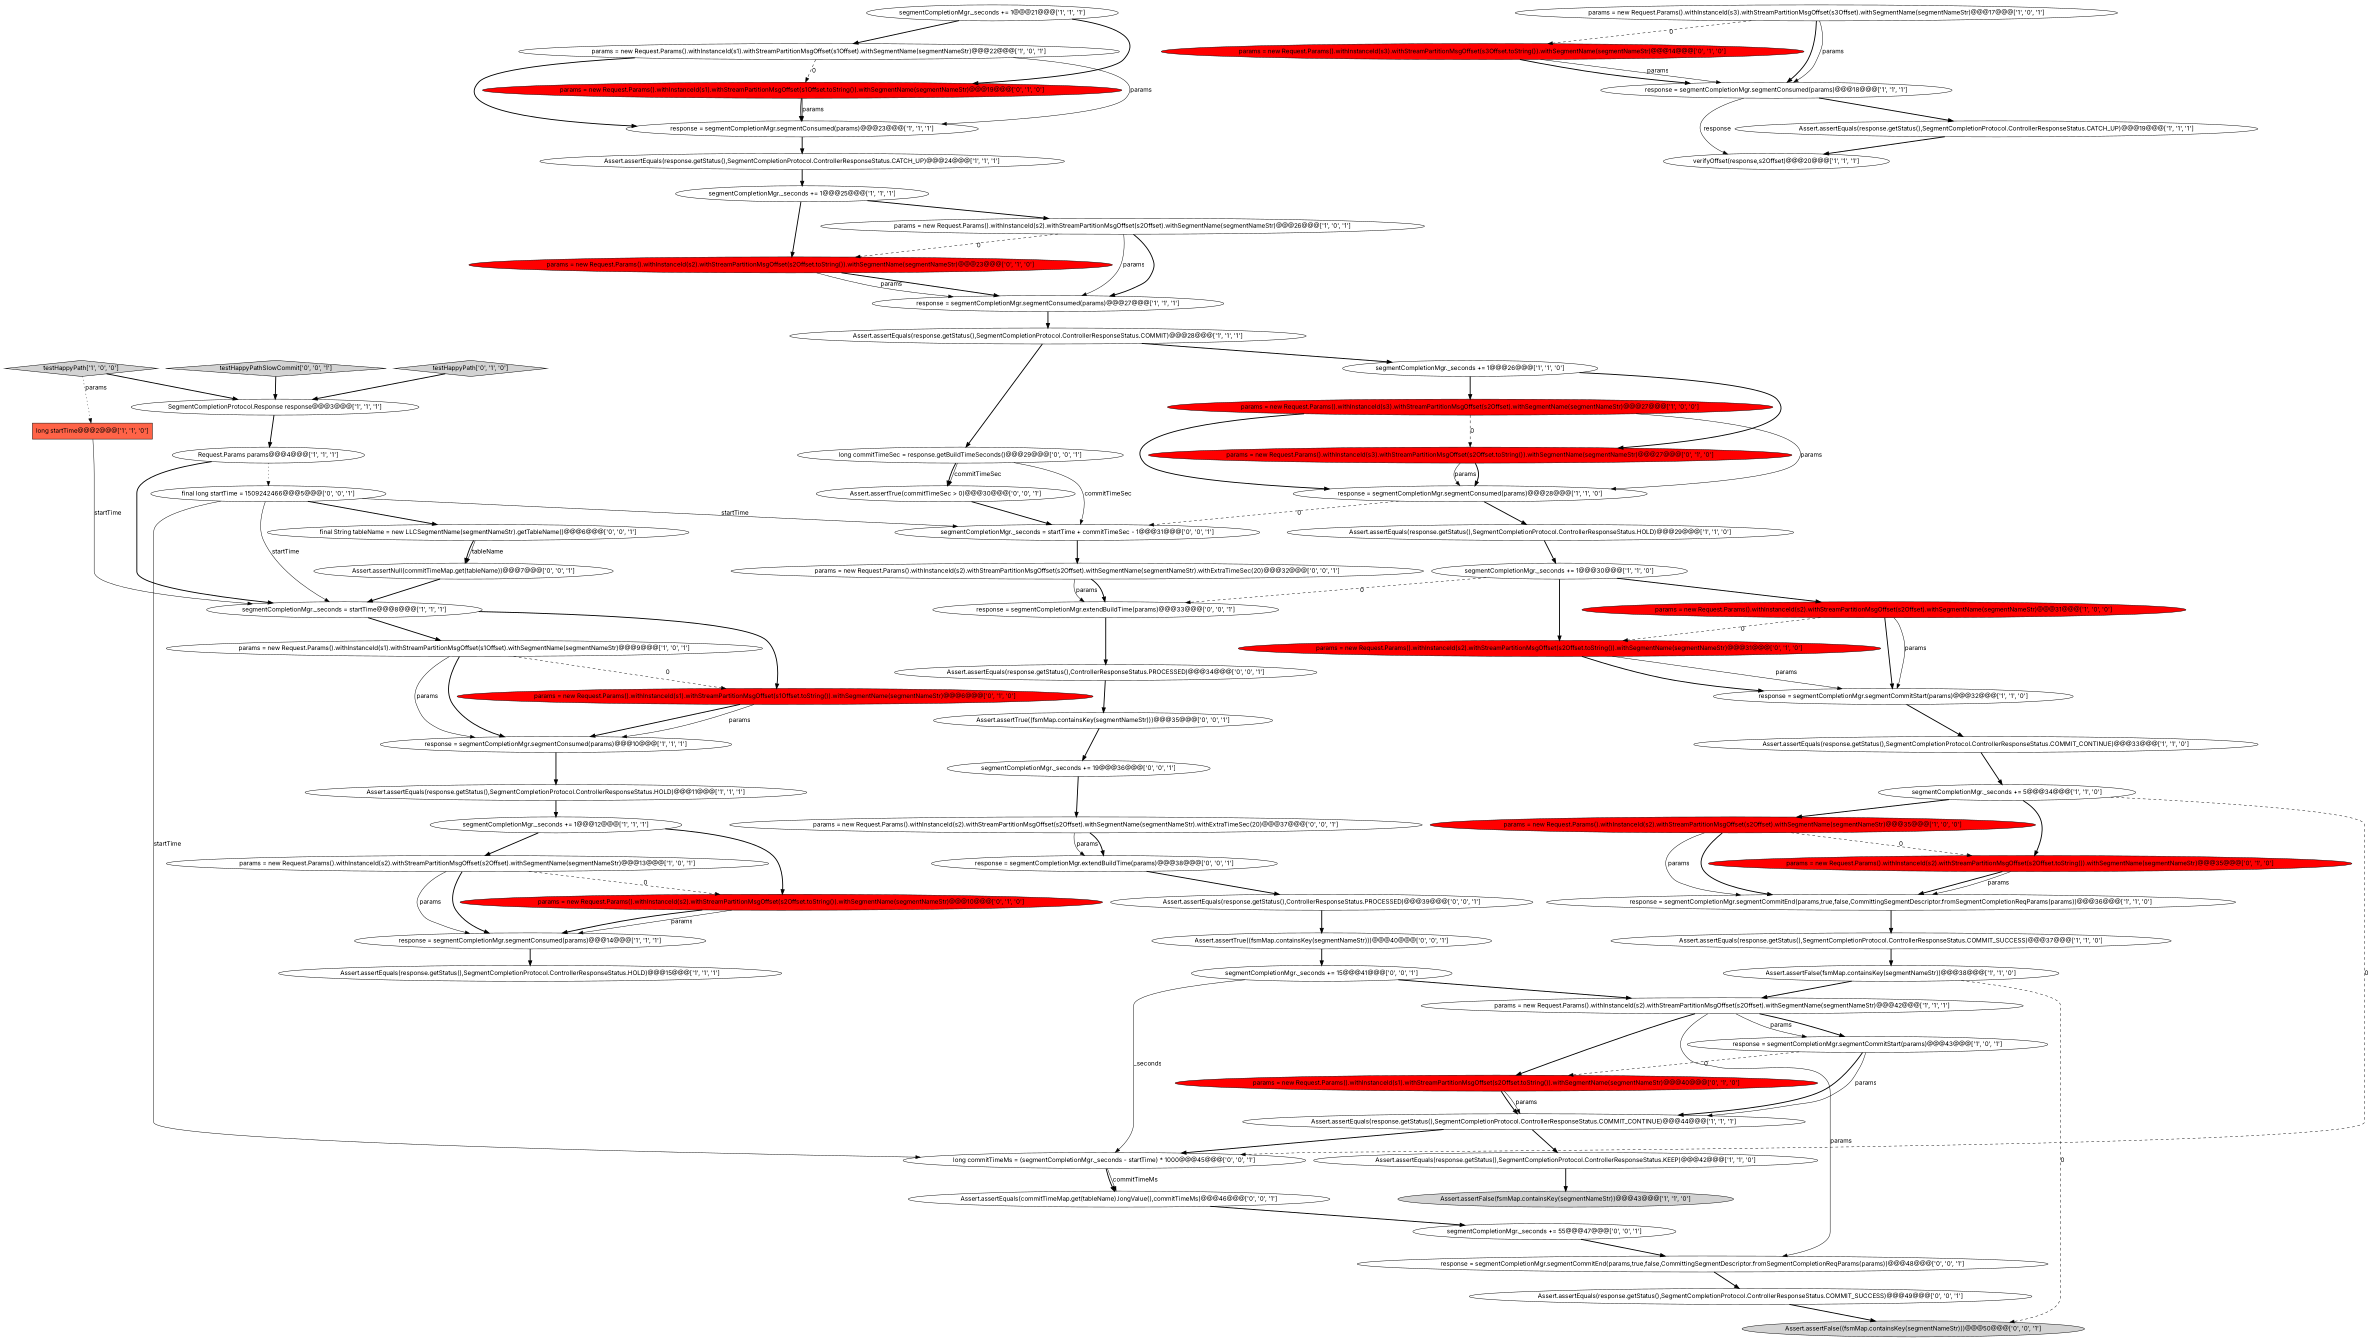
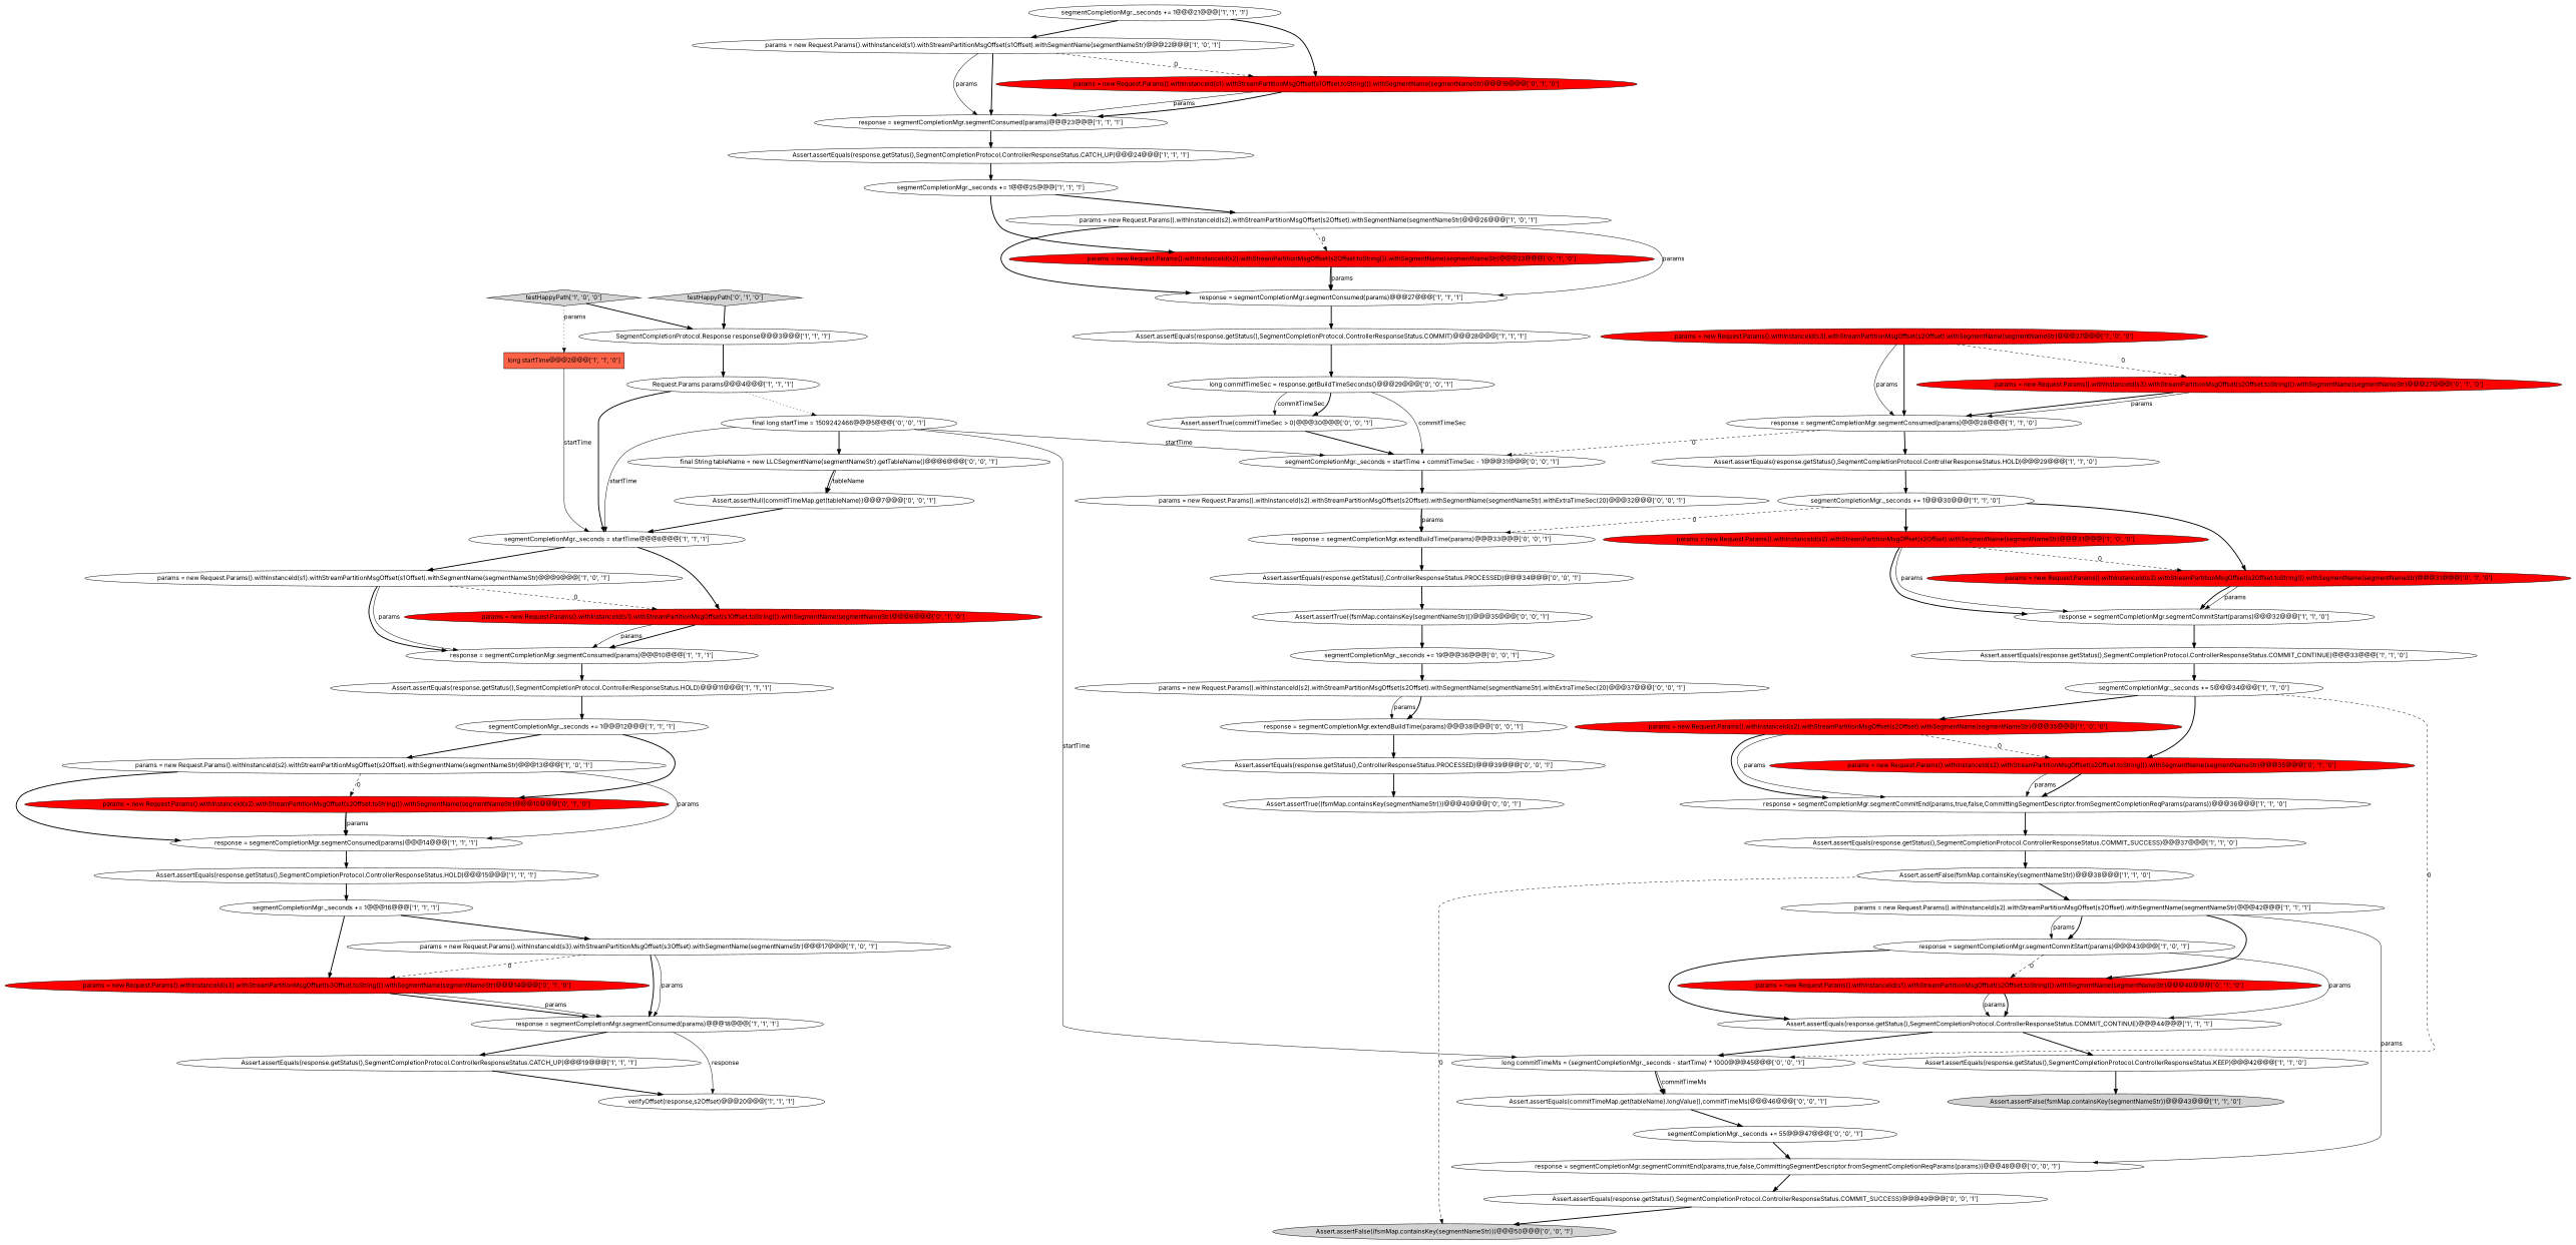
  digraph {
    fontname=Inter
    node [fillcolor=white fontname=Inter shape=ellipse style=filled]
    edge [fontname=Inter style=bold]
    n1 [label="Request.Params params@@@4@@@['1', '1', '1']"]
    n2 [label="final long startTime = 1509242466@@@5@@@['0', '0', '1']"]
    n3 [label="segmentCompletionMgr._seconds = startTime@@@8@@@['1', '1', '1']"]
    n4 [label="segmentCompletionMgr._seconds = startTime + commitTimeSec - 1@@@31@@@['0', '0', '1']"]
    n5 [label="long commitTimeMs = (segmentCompletionMgr._seconds - startTime) * 1000@@@45@@@['0', '0', '1']"]
    n6 [label="final String tableName = new LLCSegmentName(segmentNameStr).getTableName()@@@6@@@['0', '0', '1']"]
    n7 [fillcolor=red label="params = new Request.Params().withInstanceId(s1).withStreamPartitionMsgOffset(s1Offset.toString()).withSegmentName(segmentNameStr)@@@6@@@['0', '1', '0']"]
    n8 [label="params = new Request.Params().withInstanceId(s1).withStreamPartitionMsgOffset(s1Offset).withSegmentName(segmentNameStr)@@@9@@@['1', '0', '1']"]
    n9 [label="params = new Request.Params().withInstanceId(s3).withStreamPartitionMsgOffset(s3Offset).withSegmentName(segmentNameStr)@@@17@@@['1', '0', '1']"]
    n10 [fillcolor=red label="params = new Request.Params().withInstanceId(s3).withStreamPartitionMsgOffset(s3Offset.toString()).withSegmentName(segmentNameStr)@@@14@@@['0', '1', '0']"]
    n11 [label="response = segmentCompletionMgr.segmentConsumed(params)@@@18@@@['1', '1', '1']"]
    n12 [label="verifyOffset(response,s2Offset)@@@20@@@['1', '1', '1']"]
    n13 [label="Assert.assertEquals(response.getStatus(),SegmentCompletionProtocol.ControllerResponseStatus.CATCH_UP)@@@19@@@['1', '1', '1']"]
    n14 [label="params = new Request.Params().withInstanceId(s2).withStreamPartitionMsgOffset(s2Offset).withSegmentName(segmentNameStr).withExtraTimeSec(20)@@@32@@@['0', '0', '1']"]
    n15 [label="response = segmentCompletionMgr.extendBuildTime(params)@@@33@@@['0', '0', '1']"]
    n16 [label="Assert.assertFalse(fsmMap.containsKey(segmentNameStr))@@@38@@@['1', '1', '0']"]
    n17 [fillcolor=lightgray label="Assert.assertFalse((fsmMap.containsKey(segmentNameStr)))@@@50@@@['0', '0', '1']"]
    n18 [label="params = new Request.Params().withInstanceId(s2).withStreamPartitionMsgOffset(s2Offset).withSegmentName(segmentNameStr)@@@42@@@['1', '1', '1']"]
    n19 [label="response = segmentCompletionMgr.segmentCommitEnd(params,true,false,CommittingSegmentDescriptor.fromSegmentCompletionReqParams(params))@@@48@@@['0', '0', '1']"]
    n20 [fillcolor=red label="params = new Request.Params().withInstanceId(s1).withStreamPartitionMsgOffset(s2Offset.toString()).withSegmentName(segmentNameStr)@@@40@@@['0', '1', '0']"]
    n21 [label="response = segmentCompletionMgr.segmentCommitStart(params)@@@43@@@['1', '0', '1']"]
    n22 [label="segmentCompletionMgr._seconds += 1@@@21@@@['1', '1', '1']"]
    n23 [label="params = new Request.Params().withInstanceId(s1).withStreamPartitionMsgOffset(s1Offset).withSegmentName(segmentNameStr)@@@22@@@['1', '0', '1']"]
    n24 [fillcolor=red label="params = new Request.Params().withInstanceId(s1).withStreamPartitionMsgOffset(s1Offset.toString()).withSegmentName(segmentNameStr)@@@19@@@['0', '1', '0']"]
    n25 [label="segmentCompletionMgr._seconds += 55@@@47@@@['0', '0', '1']"]
    n26 [label="Assert.assertEquals(response.getStatus(),SegmentCompletionProtocol.ControllerResponseStatus.COMMIT_SUCCESS)@@@49@@@['0', '0', '1']"]
    n27 [fillcolor=tomato label="long startTime@@@2@@@['1', '1', '0']" shape=box]
    n28 [label="segmentCompletionMgr._seconds += 5@@@34@@@['1', '1', '0']"]
    n29 [fillcolor=red label="params = new Request.Params().withInstanceId(s2).withStreamPartitionMsgOffset(s2Offset.toString()).withSegmentName(segmentNameStr)@@@35@@@['0', '1', '0']"]
    n30 [fillcolor=red label="params = new Request.Params().withInstanceId(s2).withStreamPartitionMsgOffset(s2Offset).withSegmentName(segmentNameStr)@@@35@@@['1', '0', '0']"]
    n31 [label="Assert.assertEquals(commitTimeMap.get(tableName).longValue(),commitTimeMs)@@@46@@@['0', '0', '1']"]
    n32 [label="response = segmentCompletionMgr.segmentCommitEnd(params,true,false,CommittingSegmentDescriptor.fromSegmentCompletionReqParams(params))@@@36@@@['1', '1', '0']"]
    n33 [label="Assert.assertEquals(response.getStatus(),SegmentCompletionProtocol.ControllerResponseStatus.COMMIT_CONTINUE)@@@33@@@['1', '1', '0']"]
    n34 [label="segmentCompletionMgr._seconds += 19@@@36@@@['0', '0', '1']"]
    n35 [label="params = new Request.Params().withInstanceId(s2).withStreamPartitionMsgOffset(s2Offset).withSegmentName(segmentNameStr).withExtraTimeSec(20)@@@37@@@['0', '0', '1']"]
    n36 [label="response = segmentCompletionMgr.extendBuildTime(params)@@@38@@@['0', '0', '1']"]
    n37 [label="response = segmentCompletionMgr.segmentCommitStart(params)@@@32@@@['1', '1', '0']"]
    n38 [label="response = segmentCompletionMgr.segmentConsumed(params)@@@23@@@['1', '1', '1']"]
    n39 [label="Assert.assertEquals(response.getStatus(),SegmentCompletionProtocol.ControllerResponseStatus.CATCH_UP)@@@24@@@['1', '1', '1']"]
    n40 [fillcolor=red label="params = new Request.Params().withInstanceId(s2).withStreamPartitionMsgOffset(s2Offset.toString()).withSegmentName(segmentNameStr)@@@23@@@['0', '1', '0']"]
    n41 [label="response = segmentCompletionMgr.segmentConsumed(params)@@@27@@@['1', '1', '1']"]
    n42 [label="Assert.assertEquals(response.getStatus(),SegmentCompletionProtocol.ControllerResponseStatus.COMMIT)@@@28@@@['1', '1', '1']"]
    n43 [label="Assert.assertNull(commitTimeMap.get(tableName))@@@7@@@['0', '0', '1']"]
    n44 [label="params = new Request.Params().withInstanceId(s2).withStreamPartitionMsgOffset(s2Offset).withSegmentName(segmentNameStr)@@@26@@@['1', '0', '1']"]
-   n45 [label="segmentCompletionMgr._seconds += 15@@@41@@@['0', '0', '1']"]
    n46 [label="response = segmentCompletionMgr.segmentConsumed(params)@@@10@@@['1', '1', '1']"]
    n47 [label="Assert.assertEquals(response.getStatus(),SegmentCompletionProtocol.ControllerResponseStatus.HOLD)@@@11@@@['1', '1', '1']"]
    n48 [fillcolor=red label="params = new Request.Params().withInstanceId(s3).withStreamPartitionMsgOffset(s2Offset).withSegmentName(segmentNameStr)@@@27@@@['1', '0', '0']"]
    n49 [fillcolor=red label="params = new Request.Params().withInstanceId(s3).withStreamPartitionMsgOffset(s2Offset.toString()).withSegmentName(segmentNameStr)@@@27@@@['0', '1', '0']"]
    n50 [label="response = segmentCompletionMgr.segmentConsumed(params)@@@28@@@['1', '1', '0']"]
    n51 [label="Assert.assertEquals(response.getStatus(),SegmentCompletionProtocol.ControllerResponseStatus.HOLD)@@@29@@@['1', '1', '0']"]
    n52 [label="SegmentCompletionProtocol.Response response@@@3@@@['1', '1', '1']"]
    n53 [label="Assert.assertEquals(response.getStatus(),SegmentCompletionProtocol.ControllerResponseStatus.COMMIT_SUCCESS)@@@37@@@['1', '1', '0']"]
    n54 [fillcolor=red label="params = new Request.Params().withInstanceId(s2).withStreamPartitionMsgOffset(s2Offset).withSegmentName(segmentNameStr)@@@31@@@['1', '0', '0']"]
    n55 [fillcolor=red label="params = new Request.Params().withInstanceId(s2).withStreamPartitionMsgOffset(s2Offset.toString()).withSegmentName(segmentNameStr)@@@31@@@['0', '1', '0']"]
    n56 [label="Assert.assertEquals(response.getStatus(),ControllerResponseStatus.PROCESSED)@@@34@@@['0', '0', '1']"]
    n57 [label="Assert.assertTrue((fsmMap.containsKey(segmentNameStr)))@@@35@@@['0', '0', '1']"]
    n58 [label="response = segmentCompletionMgr.segmentConsumed(params)@@@14@@@['1', '1', '1']"]
    n59 [label="Assert.assertEquals(response.getStatus(),SegmentCompletionProtocol.ControllerResponseStatus.HOLD)@@@15@@@['1', '1', '1']"]
+   n60 [label="segmentCompletionMgr._seconds += 1@@@16@@@['1', '1', '1']"]
    n61 [label="Assert.assertEquals(response.getStatus(),SegmentCompletionProtocol.ControllerResponseStatus.KEEP)@@@42@@@['1', '1', '0']"]
    n62 [fillcolor=lightgray label="Assert.assertFalse(fsmMap.containsKey(segmentNameStr))@@@43@@@['1', '1', '0']"]
    n63 [label="Assert.assertEquals(response.getStatus(),ControllerResponseStatus.PROCESSED)@@@39@@@['0', '0', '1']"]
    n64 [label="Assert.assertTrue((fsmMap.containsKey(segmentNameStr)))@@@40@@@['0', '0', '1']"]
    n65 [label="segmentCompletionMgr._seconds += 1@@@30@@@['1', '1', '0']"]
    n66 [label="Assert.assertTrue(commitTimeSec > 0)@@@30@@@['0', '0', '1']"]
-   n67 [label="segmentCompletionMgr._seconds += 1@@@26@@@['1', '1', '0']"]
    n68 [label="long commitTimeSec = response.getBuildTimeSeconds()@@@29@@@['0', '0', '1']"]
    n69 [label="segmentCompletionMgr._seconds += 1@@@12@@@['1', '1', '1']"]
    n70 [label="params = new Request.Params().withInstanceId(s2).withStreamPartitionMsgOffset(s2Offset).withSegmentName(segmentNameStr)@@@13@@@['1', '0', '1']"]
    n71 [fillcolor=red label="params = new Request.Params().withInstanceId(s2).withStreamPartitionMsgOffset(s2Offset.toString()).withSegmentName(segmentNameStr)@@@10@@@['0', '1', '0']"]
    n72 [fillcolor=lightgray label="testHappyPath['1', '0', '0']" shape=diamond]
    n73 [label="Assert.assertEquals(response.getStatus(),SegmentCompletionProtocol.ControllerResponseStatus.COMMIT_CONTINUE)@@@44@@@['1', '1', '1']"]
    n74 [label="segmentCompletionMgr._seconds += 1@@@25@@@['1', '1', '1']"]
-   n75 [fillcolor=lightgray label="testHappyPathSlowCommit['0', '0', '1']" shape=diamond]
    n76 [fillcolor=lightgray label="testHappyPath['0', '1', '0']" shape=diamond]
    n1 -> n2 [style=dotted]
    n1 -> n3
    n2 -> n3 [label=startTime style=solid]
    n2 -> n4 [label=startTime style=solid]
    n2 -> n5 [label=startTime style=solid]
    n2 -> n6
    n3 -> n7
    n3 -> n8
    n4 -> n14
    n5 -> n31
    n5 -> n31 [label=commitTimeMs style=solid]
    n6 -> n43 [label=tableName style=solid]
    n6 -> n43
    n7 -> n46
    n7 -> n46 [label=params style=solid]
    n8 -> n7 [label=0 style=dashed]
    n8 -> n46 [label=params style=solid]
    n8 -> n46
    n9 -> n10 [label=0 style=dashed]
    n9 -> n11
    n9 -> n11 [label=params style=solid]
    n10 -> n11
    n10 -> n11 [label=params style=solid]
    n11 -> n12 [label=response style=solid]
    n11 -> n13
    n13 -> n12
    n14 -> n15
    n14 -> n15 [label=params style=solid]
    n15 -> n56
    n16 -> n17 [label=0 style=dashed]
    n16 -> n18
    n18 -> n19 [label=params style=solid]
    n18 -> n20
    n18 -> n21
    n18 -> n21 [label=params style=solid]
    n19 -> n26
    n20 -> n73
    n20 -> n73 [label=params style=solid]
    n21 -> n20 [label=0 style=dashed]
    n21 -> n73
    n21 -> n73 [label=params style=solid]
    n22 -> n23
    n22 -> n24
    n23 -> n24 [label=0 style=dashed]
    n23 -> n38 [label=params style=solid]
    n23 -> n38
    n24 -> n38 [label=params style=solid]
    n24 -> n38
    n25 -> n19
    n26 -> n17
    n27 -> n3 [label=startTime style=solid]
    n28 -> n5 [label=0 style=dashed]
    n28 -> n29
    n28 -> n30
    n29 -> n32
    n29 -> n32 [label=params style=solid]
    n30 -> n29 [label=0 style=dashed]
    n30 -> n32 [label=params style=solid]
    n30 -> n32
    n31 -> n25
    n32 -> n53
    n33 -> n28
    n34 -> n35
    n35 -> n36 [label=params style=solid]
    n35 -> n36
    n36 -> n63
    n37 -> n33
    n38 -> n39
    n39 -> n74
    n40 -> n41
    n40 -> n41 [label=params style=solid]
    n41 -> n42
-   n42 -> n67
    n42 -> n68
    n43 -> n3
    n44 -> n40 [label=0 style=dashed]
    n44 -> n41
    n44 -> n41 [label=params style=solid]
-   n45 -> n5 [label=_seconds style=solid]
-   n45 -> n18
    n46 -> n47
    n47 -> n69
    n48 -> n49 [label=0 style=dashed]
    n48 -> n50 [label=params style=solid]
    n48 -> n50
    n49 -> n50
    n49 -> n50 [label=params style=solid]
    n50 -> n4 [label=0 style=dashed]
    n50 -> n51
    n51 -> n65
    n52 -> n1
    n53 -> n16
    n54 -> n37 [label=params style=solid]
    n54 -> n37
    n54 -> n55 [label=0 style=dashed]
    n55 -> n37 [label=params style=solid]
    n55 -> n37
    n56 -> n57
    n57 -> n34
    n58 -> n59
+   n59 -> n60
+   n60 -> n9
+   n60 -> n10
    n61 -> n62
    n63 -> n64
-   n64 -> n45
    n65 -> n15 [label=0 style=dashed]
    n65 -> n54
    n65 -> n55
    n66 -> n4
-   n67 -> n48
-   n67 -> n49
    n68 -> n4 [label=commitTimeSec style=solid]
    n68 -> n66 [label=commitTimeSec style=solid]
    n68 -> n66
    n69 -> n70
    n69 -> n71
    n70 -> n58 [label=params style=solid]
    n70 -> n58
    n70 -> n71 [label=0 style=dashed]
    n71 -> n58 [label=params style=solid]
    n71 -> n58
    n72 -> n27 [label=params style=dotted]
    n72 -> n52
    n73 -> n5
    n73 -> n61
    n74 -> n40
    n74 -> n44
-   n75 -> n52
    n76 -> n52
  }
